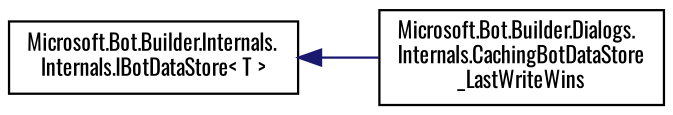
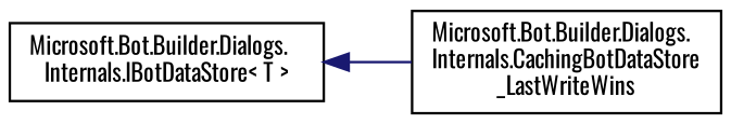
  digraph {
    rankdir=LR
    fontname=Oswald
    node [color=black fillcolor=white fontname=Oswald fontsize=10 shape=record style=filled]
-   n1 [height=0.2 label="Microsoft.Bot.Builder.Internals.\lInternals.IBotDataStore\< T \>" width=0.4]
+   n1 [height=0.2 label="Microsoft.Bot.Builder.Dialogs.\lInternals.IBotDataStore\< T \>" width=0.4]
    n2 [height=0.2 label="Microsoft.Bot.Builder.Dialogs.\lInternals.CachingBotDataStore\l_LastWriteWins" width=0.4]
    n1 -> n2 [color=midnightblue dir=back fontname=Oswald fontsize=10 labelfontname=Helvetica labelfontsize=10 style=solid]
  }
